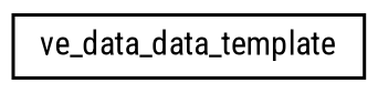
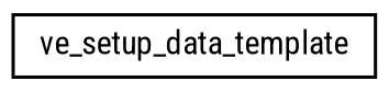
  digraph {
    rankdir=LR
    fontname="Roboto Condensed"
-   n1 [color=black fillcolor=white fontname="Roboto Condensed" fontsize=10 height=0.2 label=ve_data_data_template shape=record style=filled width=0.4]
+   n1 [color=black fillcolor=white fontname="Roboto Condensed" fontsize=10 height=0.2 label=ve_setup_data_template shape=record style=filled width=0.4]
  }
